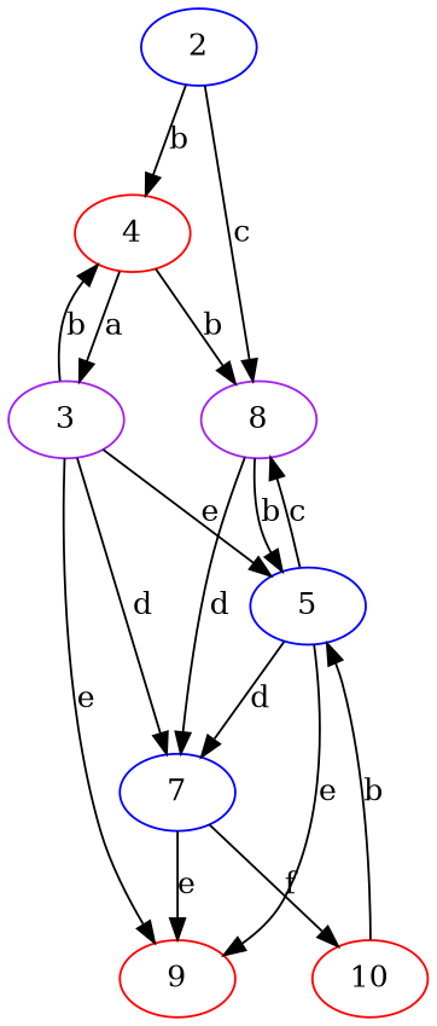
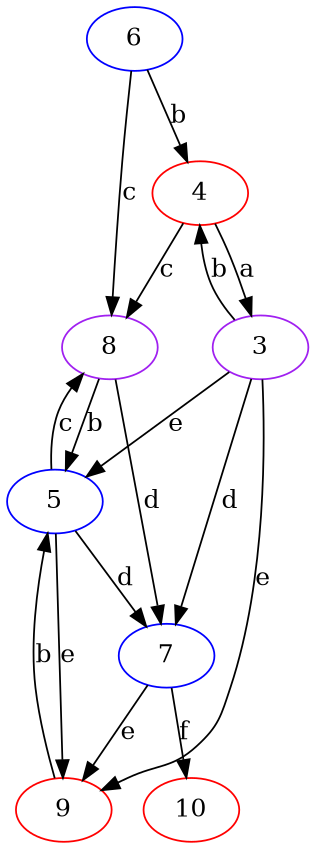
  strict digraph {
    node [color=red]
    4
-   2 [color=blue]
+   2 [color=blue label=6]
    n3 [color=purple label=8]
    3 [color=purple]
    5 [color=blue]
    7 [color=blue]
    9
    10
-   4 -> n3 [label=b]
+   4 -> n3 [label=c]
    4 -> 3 [label=a]
    2 -> 4 [label=b]
    2 -> n3 [label=c]
    n3 -> 5 [label=b]
    n3 -> 7 [label=d]
    3 -> 4 [label=b]
    3 -> 5 [label=e]
    3 -> 7 [label=d]
    3 -> 9 [label=e]
    5 -> n3 [label=c]
    5 -> 7 [label=d]
    5 -> 9 [label=e]
    7 -> 9 [label=e]
    7 -> 10 [label=f]
-   10 -> 5 [label=b]
+   9 -> 5 [label=b]
  }
